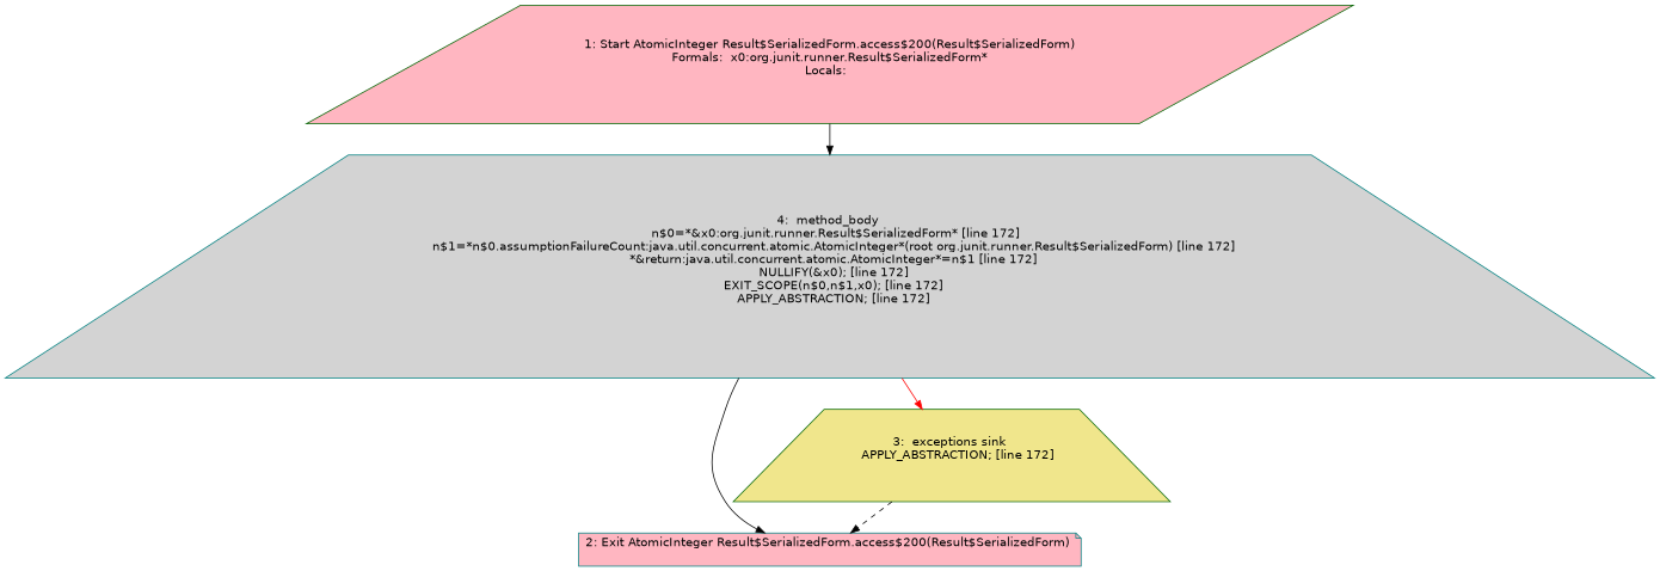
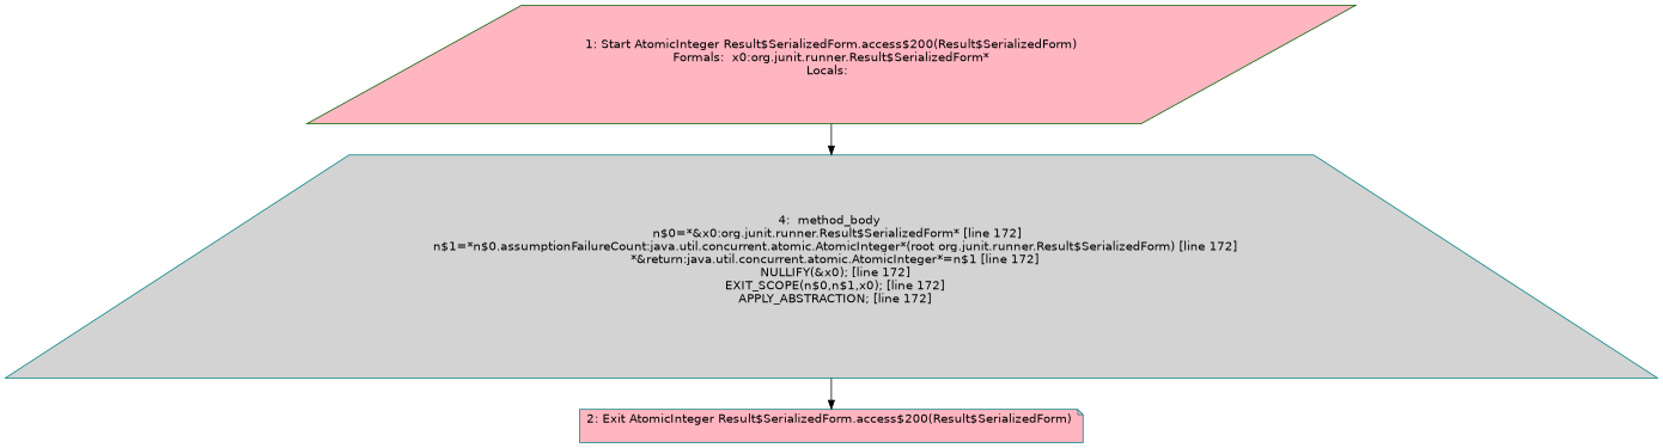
  digraph {
    fontname="DejaVu Sans"
    node [color=darkgreen style=filled fillcolor=lightpink shape=trapezium fontname="DejaVu Sans"]
    edge [style=solid fontname="DejaVu Sans"]
    n1 [label="1: Start AtomicInteger Result$SerializedForm.access$200(Result$SerializedForm)\nFormals:  x0:org.junit.runner.Result$SerializedForm*\nLocals:  \n  " shape=parallelogram]
    n2 [label="4:  method_body \n   n$0=*&x0:org.junit.runner.Result$SerializedForm* [line 172]\n  n$1=*n$0.assumptionFailureCount:java.util.concurrent.atomic.AtomicInteger*(root org.junit.runner.Result$SerializedForm) [line 172]\n  *&return:java.util.concurrent.atomic.AtomicInteger*=n$1 [line 172]\n  NULLIFY(&x0); [line 172]\n  EXIT_SCOPE(n$0,n$1,x0); [line 172]\n  APPLY_ABSTRACTION; [line 172]\n " fillcolor=lightgrey color=teal]
    n3 [color=teal label="2: Exit AtomicInteger Result$SerializedForm.access$200(Result$SerializedForm) \n  " shape=note]
-   n4 [label="3:  exceptions sink \n   APPLY_ABSTRACTION; [line 172]\n " fillcolor=khaki]
    n1 -> n2
    n2 -> n3
-   n2 -> n4 [color=red]
-   n4 -> n3 [style=dashed]
  }
